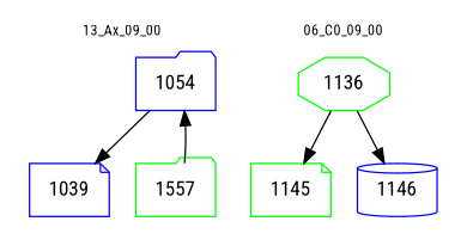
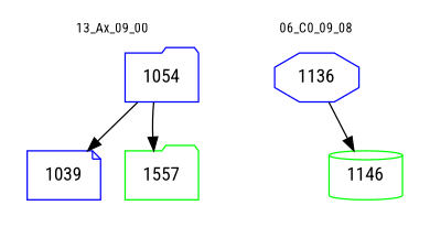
  digraph {
    fontname="Roboto Condensed"
    node [color=blue fontname="Roboto Condensed" shape=folder]
    edge [color=black fontname="Roboto Condensed"]
    n1 [label=1054]
    n2 [label=1039 shape=note]
    n3 [color=green label=1557]
-   n4 [color=green label=1136 shape=octagon]
-   n5 [color=green label=1145 shape=note]
-   n6 [label=1146 shape=cylinder]
+   n4 [label=1136 shape=octagon]
+   n6 [color=green label=1146 shape=cylinder]
    subgraph cluster_1 {
      color=white
      fontsize=10
      label="13_Ax_09_00"
      n1
      n2
      n3
    }
    subgraph cluster_2 {
      color=white
      fontsize=10
-     label="06_C0_09_00"
+     label="06_C0_09_08"
      n4
-     n5
      n6
    }
    n1 -> n2
-   n3 -> n1
-   n4 -> n5
+   n1 -> n3
    n4 -> n6
  }
